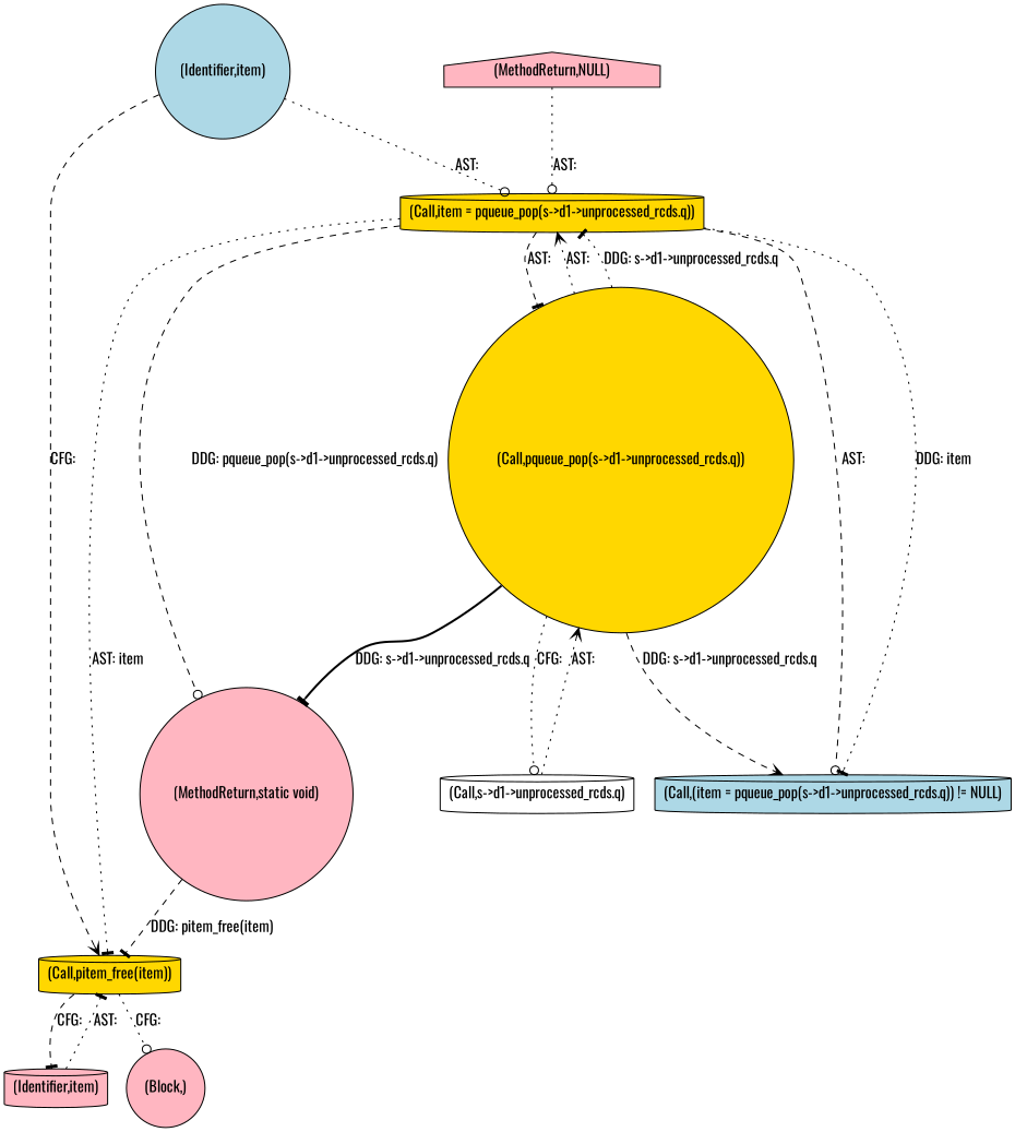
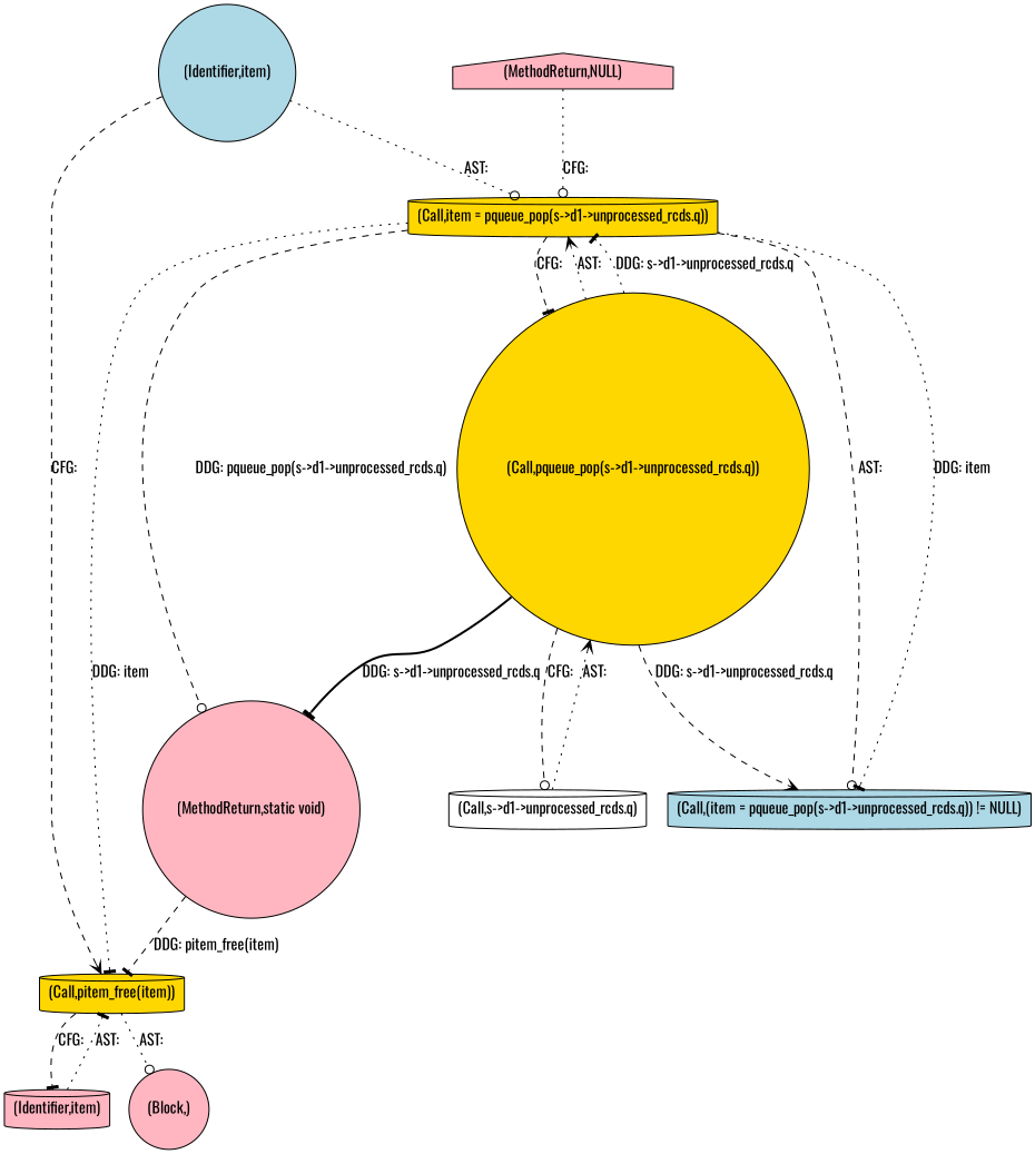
  digraph {
    fontname=Oswald
    node [fillcolor=lightpink fontname=Oswald shape=cylinder style=filled]
    edge [arrowhead=tee fontname=Oswald style=dotted]
    n1 [fillcolor=gold label="(Call,pitem_free(item))"]
    n2 [label="(Identifier,item)"]
    n3 [label="(Block,)" shape=circle]
    n4 [label="(MethodReturn,static void)" shape=circle]
    n5 [fillcolor=gold label="(Call,item = pqueue_pop(s->d1->unprocessed_rcds.q))"]
    n6 [fillcolor=gold label="(Call,pqueue_pop(s->d1->unprocessed_rcds.q))" shape=circle]
    n7 [fillcolor=lightblue label="(Call,(item = pqueue_pop(s->d1->unprocessed_rcds.q)) != NULL)"]
    n8 [fillcolor=white label="(Call,s->d1->unprocessed_rcds.q)"]
    n9 [fillcolor=lightblue label="(Identifier,item)" shape=circle]
    n10 [label="(MethodReturn,NULL)" shape=house]
    n1 -> n2 [label="CFG: " style=dashed]
-   n1 -> n3 [arrowhead=odot label="CFG: "]
+   n1 -> n3 [arrowhead=odot label="AST: "]
    n2 -> n1 [label="AST: "]
    n4 -> n1 [label="DDG: pitem_free(item)" style=dashed]
-   n5 -> n1 [label="AST: item"]
+   n5 -> n1 [label="DDG: item"]
    n5 -> n4 [arrowhead=odot label="DDG: pqueue_pop(s->d1->unprocessed_rcds.q)" style=dashed]
-   n5 -> n6 [label="AST: " style=dashed]
+   n5 -> n6 [label="CFG: " style=dashed]
    n5 -> n7 [arrowhead=odot label="AST: " style=dashed]
    n5 -> n7 [label="DDG: item"]
    n6 -> n4 [label="DDG: s->d1->unprocessed_rcds.q" style=bold]
    n6 -> n5 [arrowhead=vee label="AST: "]
    n6 -> n5 [label="DDG: s->d1->unprocessed_rcds.q"]
    n6 -> n7 [arrowhead=vee label="DDG: s->d1->unprocessed_rcds.q" style=dashed]
-   n6 -> n8 [arrowhead=odot label="CFG: "]
+   n6 -> n8 [arrowhead=odot label="CFG: " style=dashed]
    n8 -> n6 [arrowhead=vee label="AST: "]
    n9 -> n1 [arrowhead=vee label="CFG: " style=dashed]
    n9 -> n5 [arrowhead=odot label="AST: "]
-   n10 -> n5 [arrowhead=odot label="AST: "]
+   n10 -> n5 [arrowhead=odot label="CFG: "]
  }
